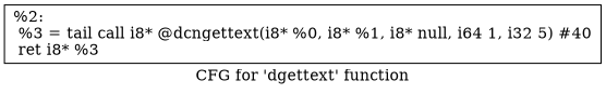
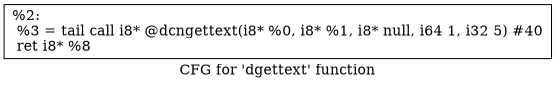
  digraph {
    label="CFG for 'dgettext' function"
-   n1 [label="{%2:\l  %3 = tail call i8* @dcngettext(i8* %0, i8* %1, i8* null, i64 1, i32 5) #40\l  ret i8* %3\l}" shape=record]
+   n1 [label="{%2:\l  %3 = tail call i8* @dcngettext(i8* %0, i8* %1, i8* null, i64 1, i32 5) #40\l  ret i8* %8\l}" shape=record]
  }
